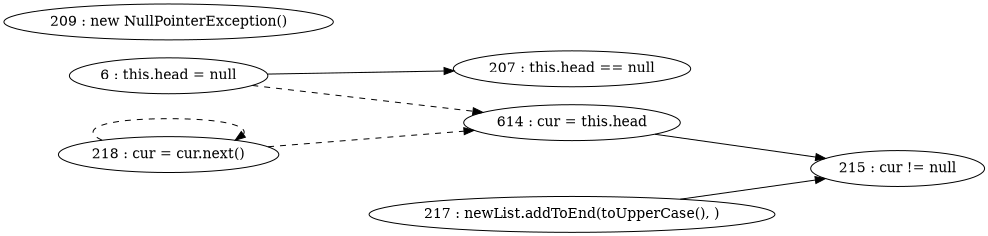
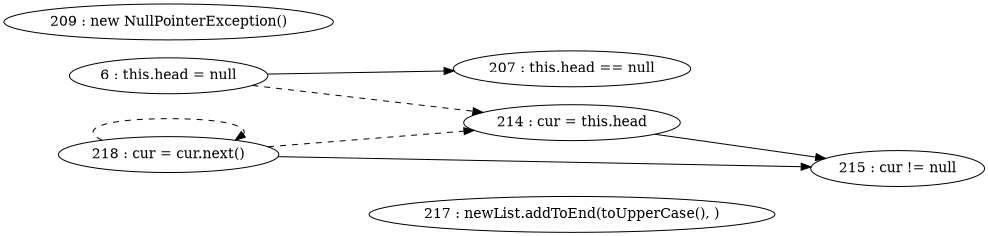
  digraph {
    rankdir=LR
    "6 : this.head = null"
    "207 : this.head == null"
-   "214 : cur = this.head" [label="614 : cur = this.head"]
+   "214 : cur = this.head"
    "215 : cur != null"
    "218 : cur = cur.next()"
    "209 : new NullPointerException()"
    "217 : newList.addToEnd(toUpperCase(), )"
    "6 : this.head = null" -> "207 : this.head == null"
    "6 : this.head = null" -> "214 : cur = this.head" [style=dashed]
    "214 : cur = this.head" -> "215 : cur != null"
    "218 : cur = cur.next()" -> "214 : cur = this.head" [style=dashed]
-   "217 : newList.addToEnd(toUpperCase(), )" -> "215 : cur != null"
+   "218 : cur = cur.next()" -> "215 : cur != null"
    "218 : cur = cur.next()" -> "218 : cur = cur.next()" [style=dashed]
  }
